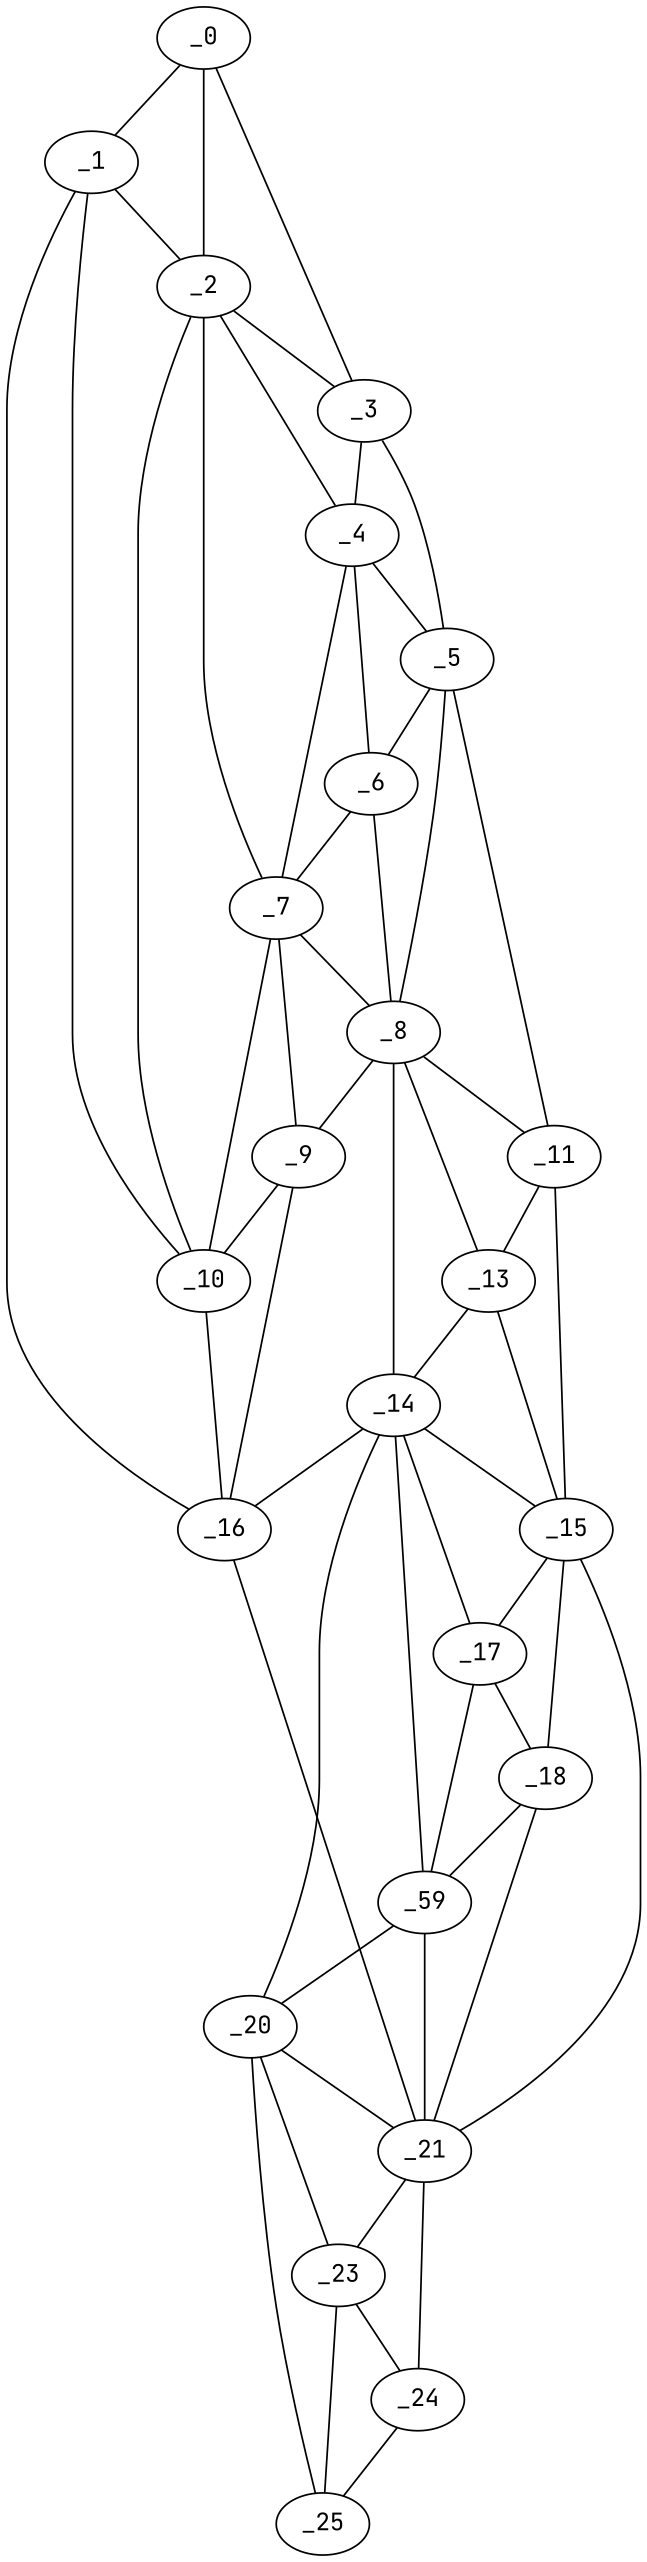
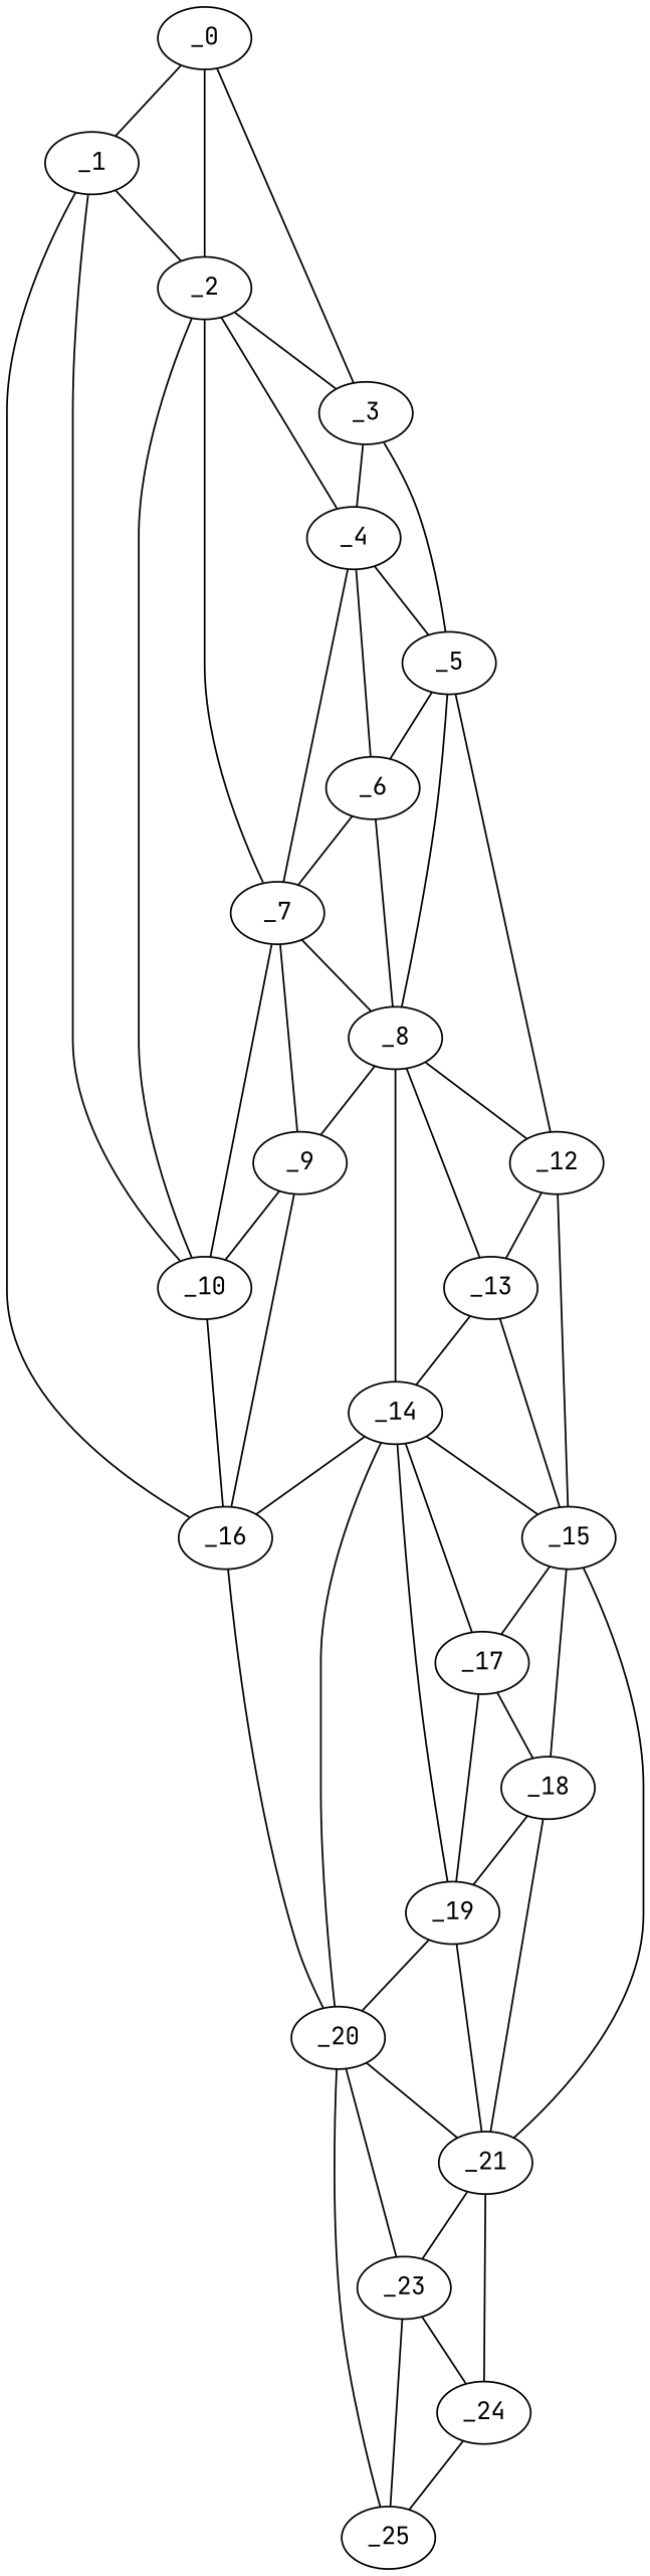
  graph {
    fontname="JetBrains Mono"
    node [fontname="JetBrains Mono" x=86 y=55]
    edge [fontname="JetBrains Mono" valence=2]
    _0 [x=5 y=76]
    _1 [x=14 y=78]
    _2 [x=19 y=70]
    _3 [x=20 y=61]
    _10 [x=65 y=77]
    _16 [y=91]
    _4 [x=37]
    _7 [x=55 y=61]
    _5 [x=46 y=43]
    _20 [x=106 y=71]
    _6 [x=55]
    _8 [x=63 y=54]
    _9 [x=64 y=69]
-   _11 [x=74 y=36]
+   _11 [x=74 y=36 label=_12]
    _21 [x=118 y=52]
    _23 [x=121]
    _25 [x=126 y=70]
    _13 [x=77 y=46]
    _14 [x=85 y=49]
    _15 [y=33]
    _17 [x=92 y=42]
-   _19 [x=103 y=49 label=_59]
+   _19 [x=103 y=49]
    _18 [x=101 y=45]
    _24 [x=126 y=58]
    _0 -- _1 [valence=1]
    _0 -- _2 [valence=1]
    _0 -- _3 [valence=1]
    _1 -- _2
    _1 -- _10 [valence=1]
    _1 -- _16 [valence=1]
    _2 -- _3
    _2 -- _10
    _2 -- _4
    _2 -- _7 [valence=1]
    _3 -- _4 [valence=1]
    _3 -- _5 [valence=1]
    _10 -- _16
-   _16 -- _21
+   _16 -- _20
    _4 -- _7 [valence=1]
    _4 -- _5 [valence=1]
    _4 -- _6
    _7 -- _10
    _7 -- _8
    _7 -- _9
    _5 -- _6
    _5 -- _8
    _5 -- _11
    _20 -- _21 [valence=1]
    _20 -- _23 [valence=1]
    _20 -- _25
    _6 -- _7
    _6 -- _8
    _8 -- _9
    _8 -- _11
    _8 -- _13
    _8 -- _14 [valence=1]
    _9 -- _10
    _9 -- _16 [valence=1]
    _11 -- _13 [valence=1]
    _11 -- _15
    _21 -- _23
    _21 -- _24 [valence=1]
    _23 -- _25 [valence=1]
    _23 -- _24
    _13 -- _14 [valence=1]
    _13 -- _15
    _14 -- _16 [valence=1]
    _14 -- _20 [valence=1]
    _14 -- _15
    _14 -- _17
    _14 -- _19
    _15 -- _21 [valence=1]
    _15 -- _17
    _15 -- _18
    _17 -- _19
    _17 -- _18
    _19 -- _20
    _19 -- _21 [valence=1]
    _18 -- _21
    _18 -- _19
    _24 -- _25 [valence=1]
  }
